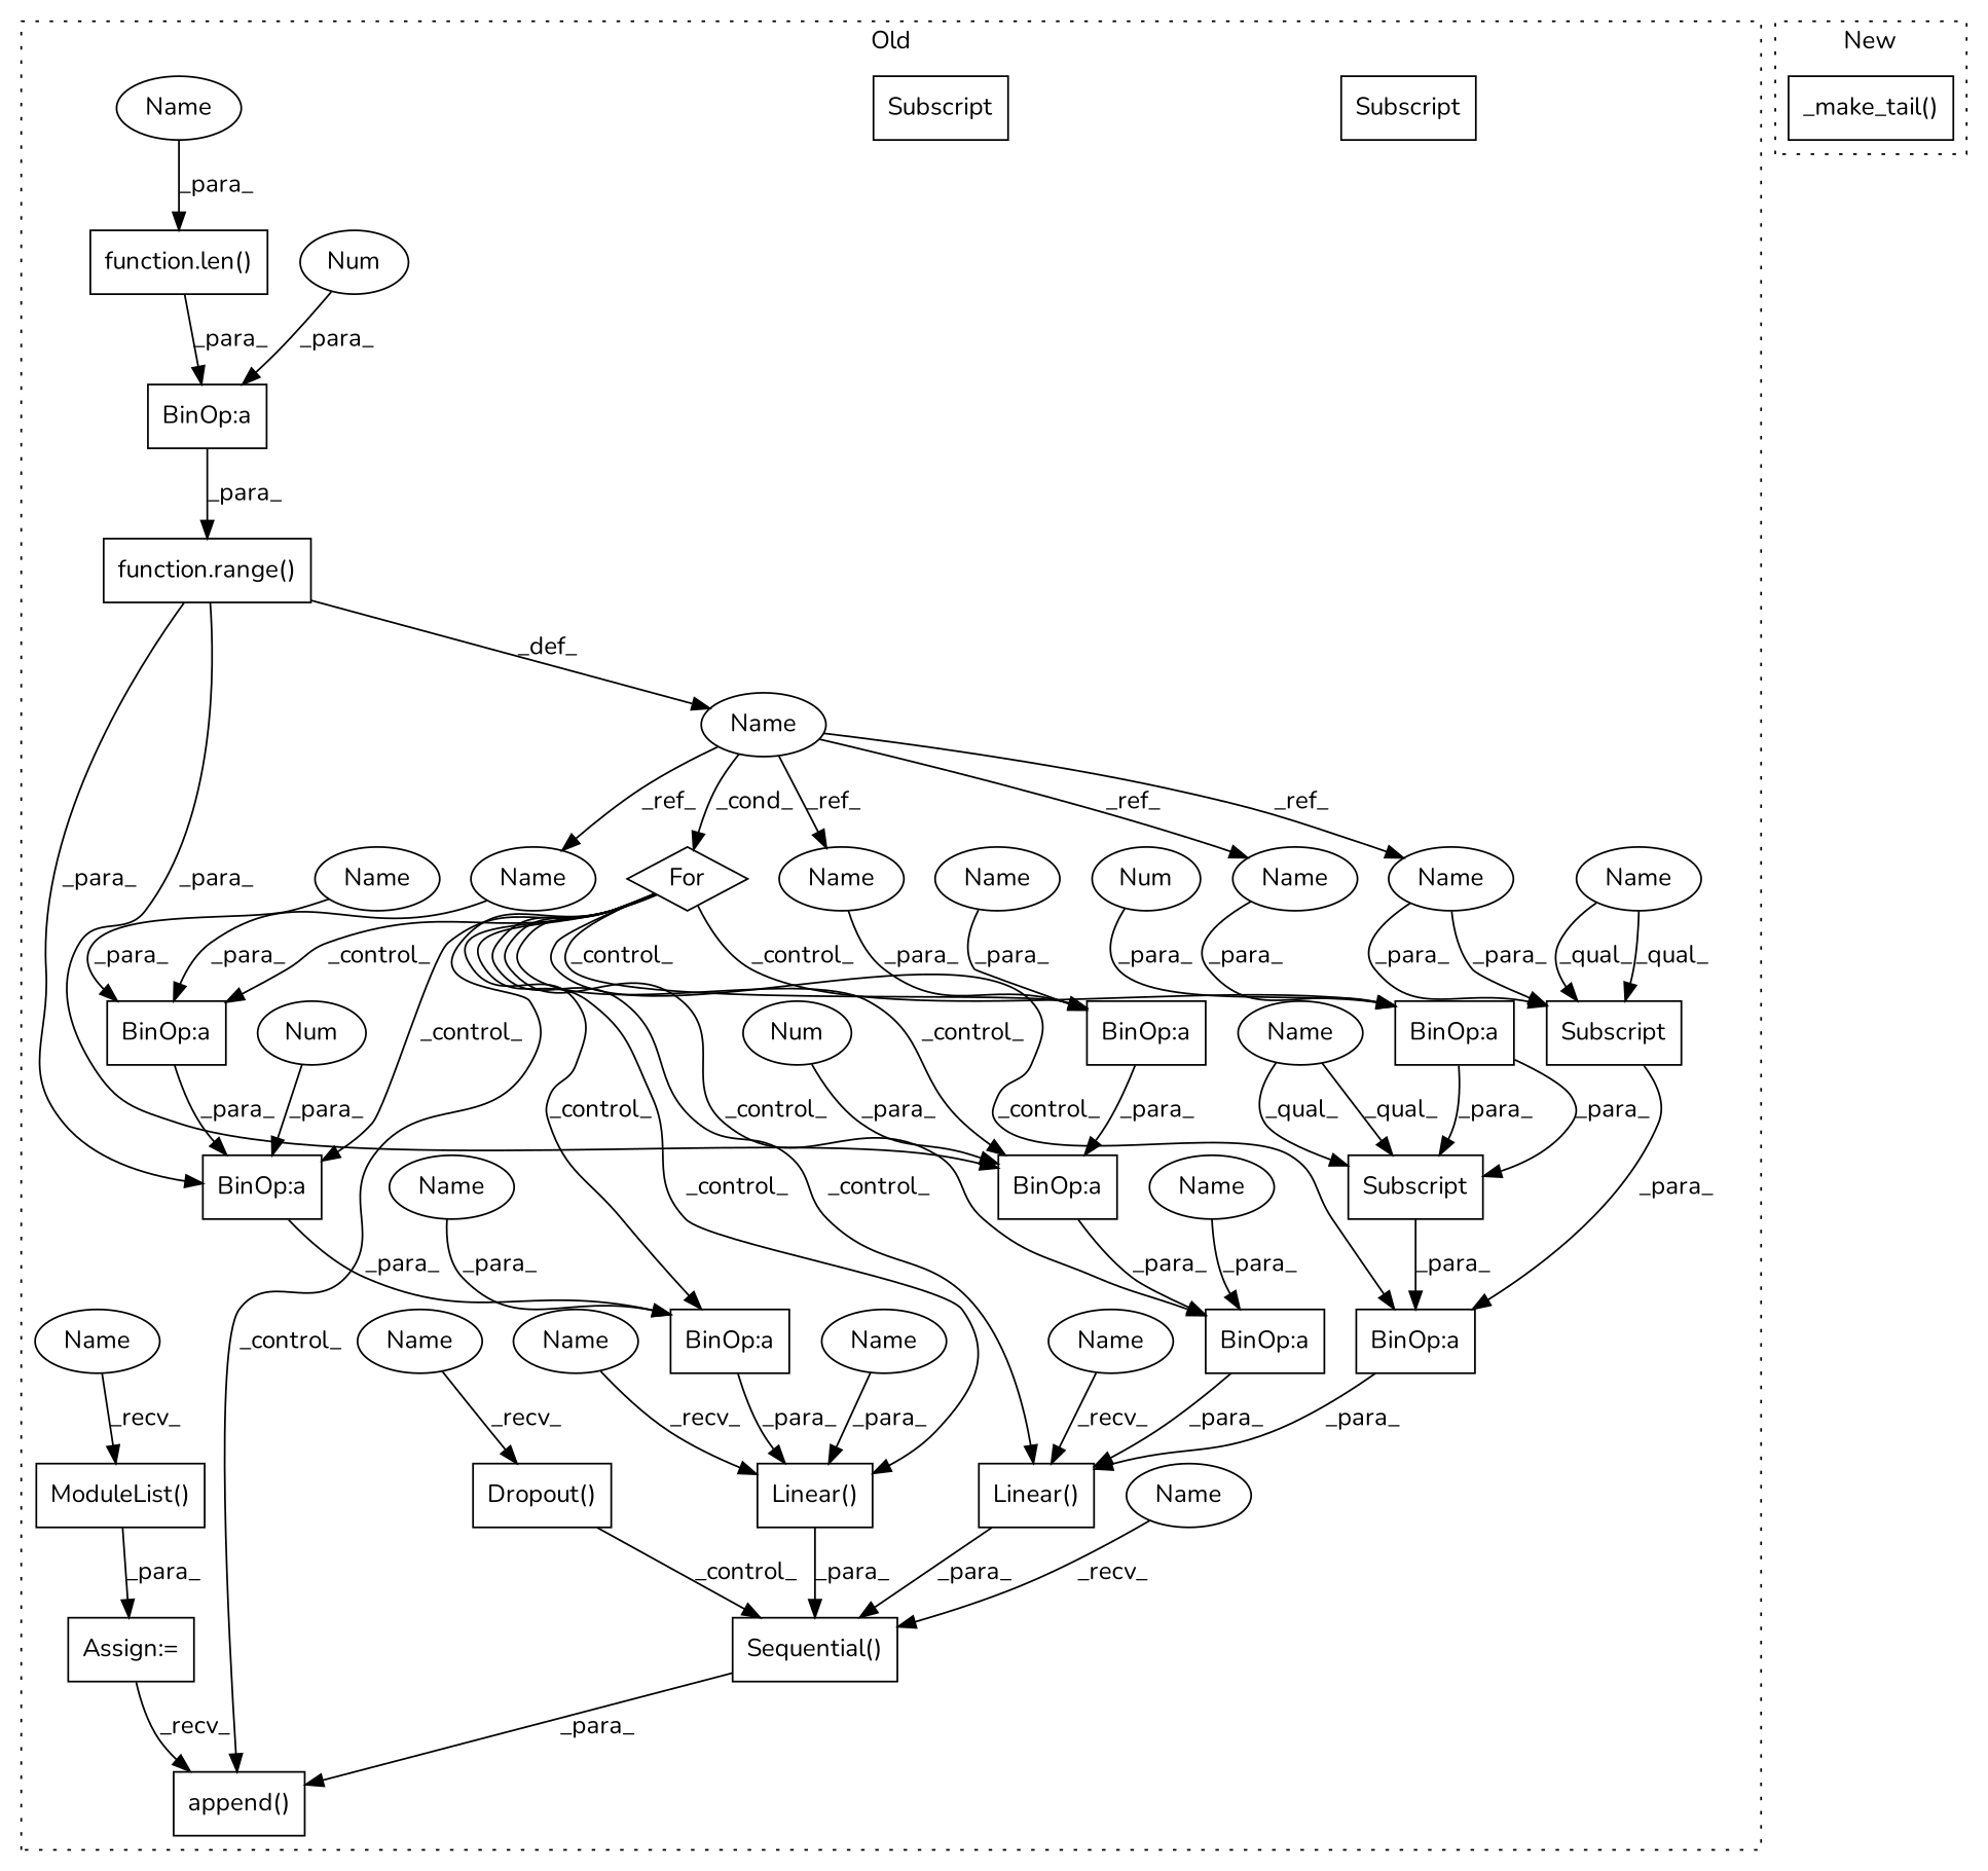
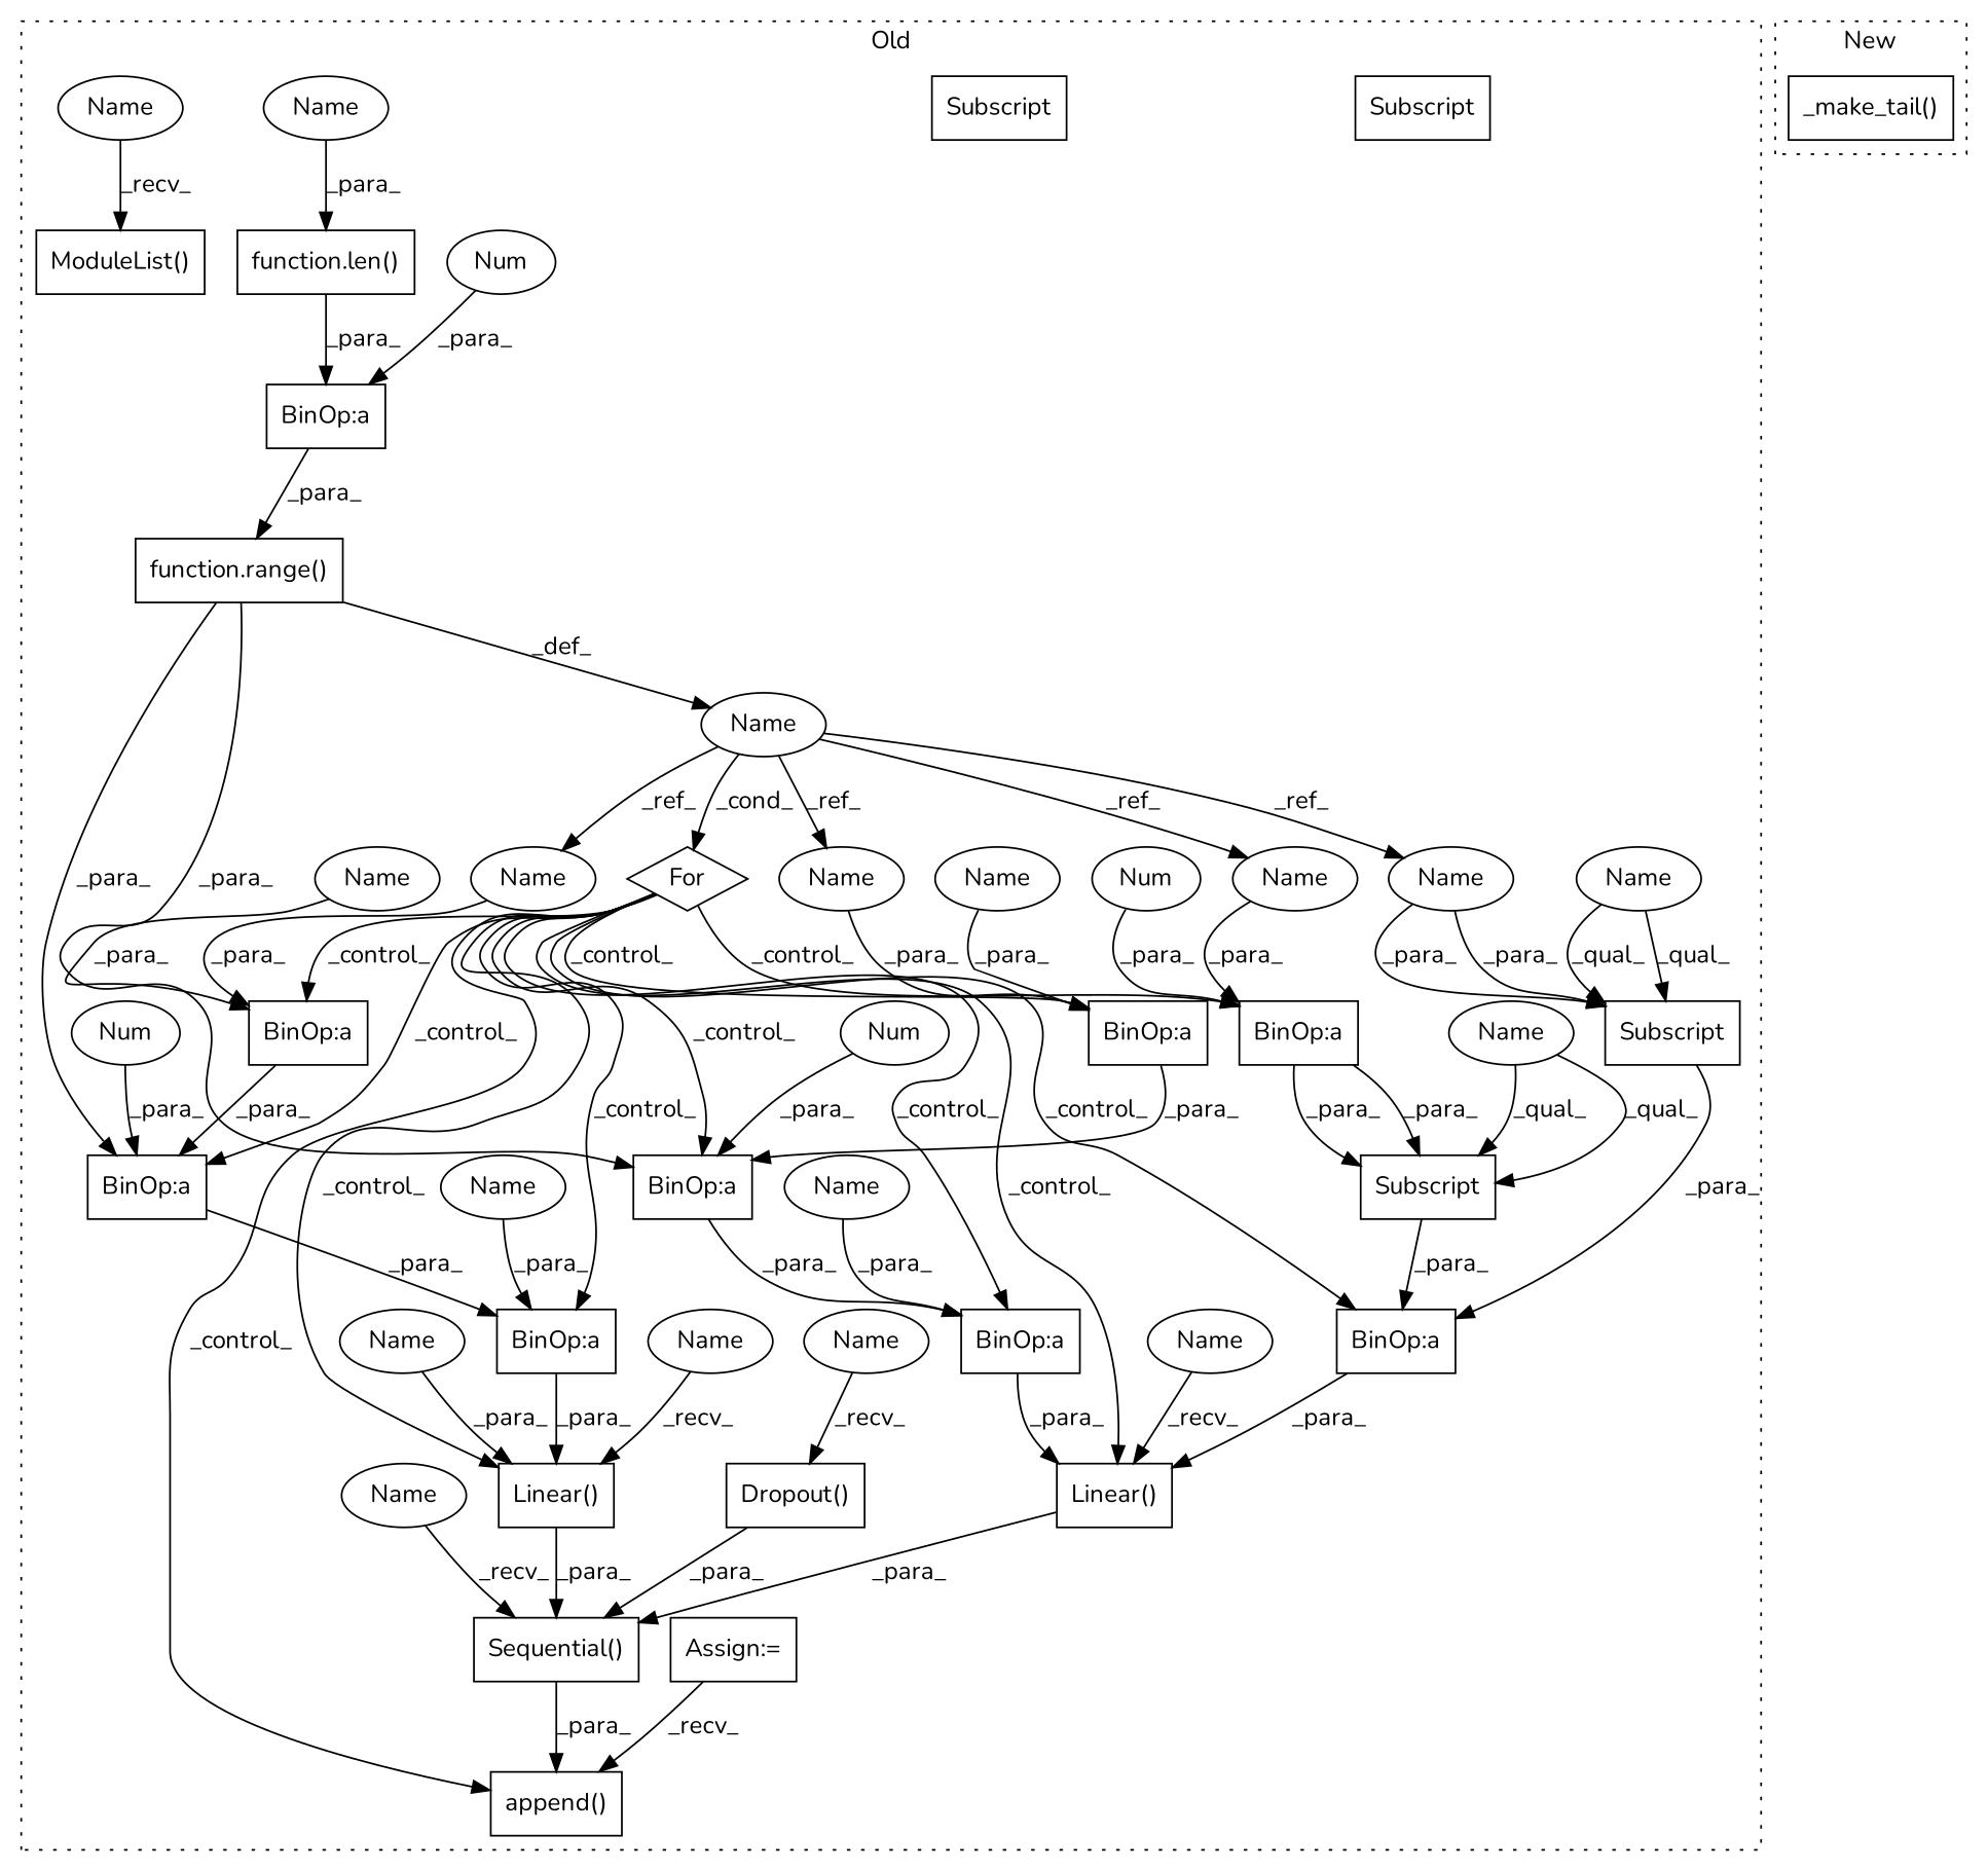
  digraph {
    fontname=Nunito
    node [a=87 fontname=Nunito l=1 s="1571,0" shape=box]
    edge [fontname=Nunito]
    n1 [a=63 l="13,0" label=Subscript]
    n2 [a=63 l="9,0" label=Subscript s="1587,0"]
    n3 [a=82 l=3 label="BinOp:a" s=1579]
    n4 [a=82 l=3 label="BinOp:a" s=1584]
    n5 [a=75 l="35,18" label="Sequential()" s="1357,1609"]
    n6 [a=75 l="11,1" label="Dropout()" s="1483,1501"]
    n7 [a=82 l=4 label="BinOp:a" s=1543]
    n8 [a=82 l=3 label="BinOp:a" s=1304]
    n9 [a=82 l=3 label="BinOp:a" s=1433]
    n10 [a=82 l=3 label="BinOp:a" s=1554]
    n11 [a=82 l=4 label="BinOp:a" s=1422]
    n12 [a=82 l=4 label="BinOp:a" s=1548]
    n13 [a=82 l=4 label="BinOp:a" s=1427]
    n14 [a=75 l="6,1" label="function.range()" s="1287,1308"]
    n15 [a=75 l="34,14" label="append()" s="1323,1627"]
    n16 [label=Name s=1282 shape=ellipse]
    n17 [a=75 l=15 label="ModuleList()" s=1208]
    n18 [a=107 l="4,14" label=For s="1278,1309" shape=diamond]
    n19 [a=76 label=Num s=1582 shape=ellipse]
    n20 [a=76 label=Num s=1426 shape=ellipse]
    n21 [a=76 label=Num s=1547 shape=ellipse]
    n22 [a=76 label=Num s=1307 shape=ellipse]
    n23 [a=68 l=3 label="Assign:=" s=1205]
    n24 [a=75 l="10,13" label="Linear()" s="1392,1448"]
    n25 [a=75 l="4,1" label="function.len()" s="1293,1303"]
    n26 [a=75 l="10,13" label="Linear()" s="1524,1596"]
    n27 [l=6 label=Name s=1587 shape=ellipse]
    n28 [l=6 label=Name s=1571 shape=ellipse]
    n29 [l=6 label=Name s=1297 shape=ellipse]
    n30 [a=63 l="9,0" label=Subscript s="1587,0"]
    n31 [a=63 l="13,0" label=Subscript]
    n32 [label=Name s=1432 shape=ellipse]
    n33 [label=Name s=1553 shape=ellipse]
    n34 [label=Name s=1594 shape=ellipse]
    n35 [label=Name s=1578 shape=ellipse]
    n36 [l=11 label=Name s=1557 shape=ellipse]
    n37 [l=11 label=Name s=1436 shape=ellipse]
    n38 [l=9 label=Name s=1534 shape=ellipse]
    n39 [l=9 label=Name s=1413 shape=ellipse]
    n40 [l=9 label=Name s=1402 shape=ellipse]
    n41 [l=2 label=Name s=1357 shape=ellipse]
    n42 [l=2 label=Name s=1392 shape=ellipse]
    n43 [l=2 label=Name s=1208 shape=ellipse]
    n44 [l=2 label=Name s=1524 shape=ellipse]
    n45 [l=2 label=Name s=1483 shape=ellipse]
    n46 [a=75 l="16,1" label="_make_tail()" s="1214,1234"]
    subgraph cluster_1 {
      label=Old
      style=dotted
      n1
      n2
      n3
      n4
      n5
      n6
      n7
      n8
      n9
      n10
      n11
      n12
      n13
      n14
      n15
      n16
      n17
      n18
      n19
      n20
      n21
      n22
      n23
      n24
      n25
      n26
      n27
      n28
      n29
      n30
      n31
      n32
      n33
      n34
      n35
      n36
      n37
      n38
      n39
      n40
      n41
      n42
      n43
      n44
      n45
    }
    subgraph cluster_2 {
      label=New
      style=dotted
      n46
    }
    n3 -> n31 [label=_para_]
    n3 -> n31 [label=_para_]
    n4 -> n26 [label=_para_]
    n5 -> n15 [label=_para_]
-   n6 -> n5 [label=_control_]
+   n6 -> n5 [label=_para_]
    n7 -> n26 [label=_para_]
    n8 -> n14 [label=_para_]
    n9 -> n13 [label=_para_]
    n10 -> n12 [label=_para_]
    n11 -> n24 [label=_para_]
    n12 -> n7 [label=_para_]
    n13 -> n11 [label=_para_]
    n14 -> n12 [label=_para_]
    n14 -> n13 [label=_para_]
    n14 -> n16 [label=_def_]
    n16 -> n18 [label=_cond_]
    n16 -> n32 [label=_ref_]
    n16 -> n33 [label=_ref_]
    n16 -> n34 [label=_ref_]
    n16 -> n35 [label=_ref_]
-   n17 -> n23 [label=_para_]
    n18 -> n3 [label=_control_]
    n18 -> n4 [label=_control_]
    n18 -> n7 [label=_control_]
    n18 -> n9 [label=_control_]
    n18 -> n10 [label=_control_]
    n18 -> n11 [label=_control_]
    n18 -> n12 [label=_control_]
    n18 -> n13 [label=_control_]
    n18 -> n15 [label=_control_]
    n18 -> n24 [label=_control_]
    n18 -> n26 [label=_control_]
    n19 -> n3 [label=_para_]
    n20 -> n13 [label=_para_]
    n21 -> n12 [label=_para_]
    n22 -> n8 [label=_para_]
    n23 -> n15 [label=_recv_]
    n24 -> n5 [label=_para_]
    n25 -> n8 [label=_para_]
    n26 -> n5 [label=_para_]
    n27 -> n30 [label=_qual_]
    n27 -> n30 [label=_qual_]
    n28 -> n31 [label=_qual_]
    n28 -> n31 [label=_qual_]
    n29 -> n25 [label=_para_]
    n30 -> n4 [label=_para_]
    n31 -> n4 [label=_para_]
    n32 -> n9 [label=_para_]
    n33 -> n10 [label=_para_]
    n34 -> n30 [label=_para_]
    n34 -> n30 [label=_para_]
    n35 -> n3 [label=_para_]
    n36 -> n10 [label=_para_]
    n37 -> n9 [label=_para_]
    n38 -> n7 [label=_para_]
    n39 -> n11 [label=_para_]
    n40 -> n24 [label=_para_]
    n41 -> n5 [label=_recv_]
    n42 -> n24 [label=_recv_]
    n43 -> n17 [label=_recv_]
    n44 -> n26 [label=_recv_]
    n45 -> n6 [label=_recv_]
  }
